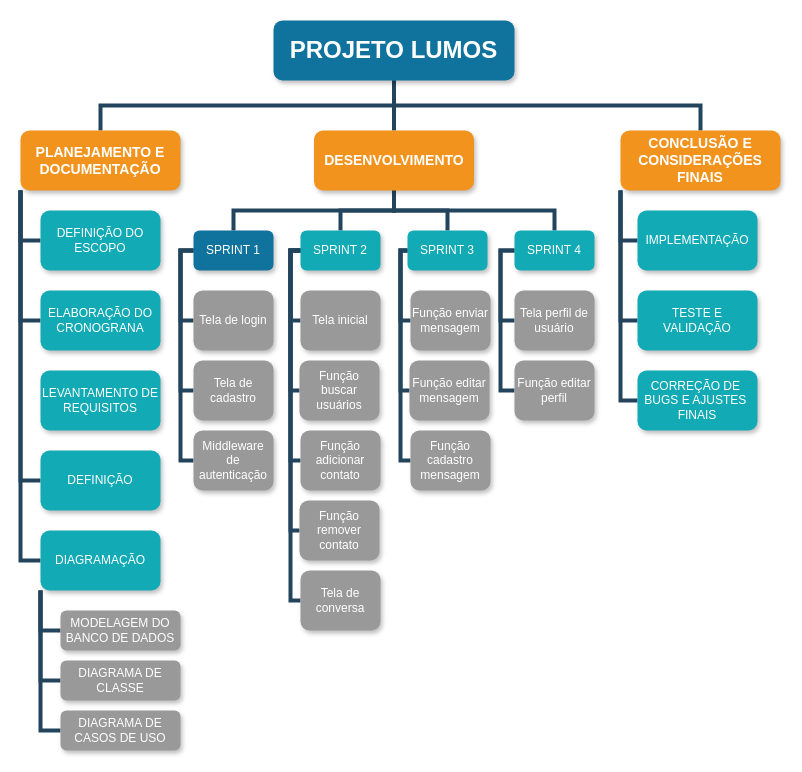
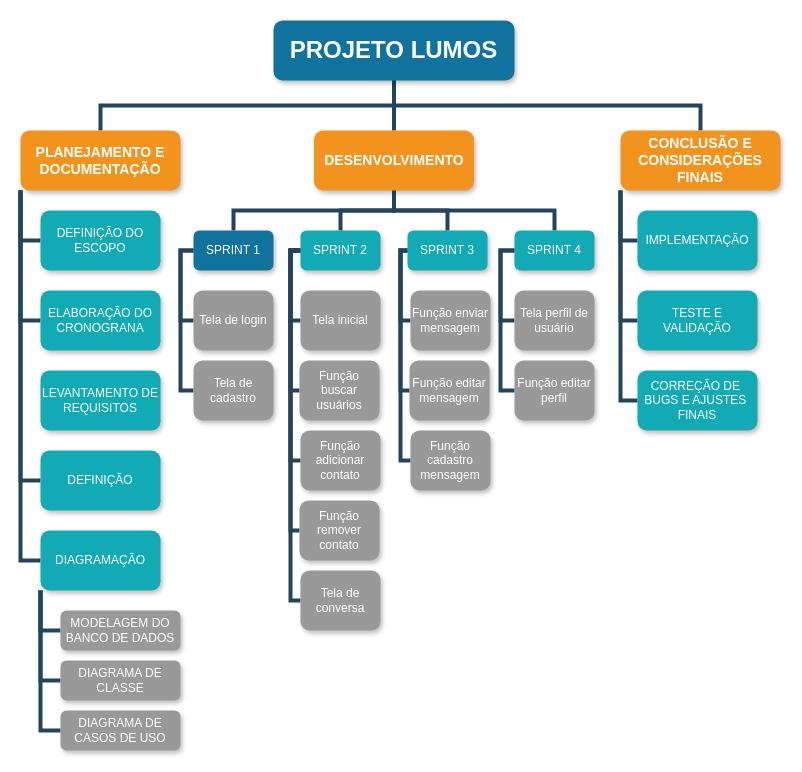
  <mxCell id="0" />
  <mxCell id="1" parent="0" />
  <mxCell id="2" value="" style="edgeStyle=elbowEdgeStyle;rounded=0;orthogonalLoop=1;jettySize=auto;html=1;elbow=vertical;endArrow=none;strokeColor=#23445D;fontColor=#000000;endFill=0;strokeWidth=4;" parent="1" source="5" target="10" edge="1"><mxGeometry relative="1" as="geometry" /></mxCell>
  <mxCell id="3" value="" style="edgeStyle=elbowEdgeStyle;rounded=0;orthogonalLoop=1;jettySize=auto;html=1;elbow=vertical;endArrow=none;strokeColor=#23445D;fontColor=#000000;endFill=0;strokeWidth=4;" parent="1" source="5" target="15" edge="1"><mxGeometry relative="1" as="geometry" /></mxCell>
  <mxCell id="4" value="" style="edgeStyle=elbowEdgeStyle;rounded=0;orthogonalLoop=1;jettySize=auto;html=1;elbow=vertical;endArrow=none;strokeColor=#23445D;fontColor=#000000;endFill=0;strokeWidth=4;" parent="1" source="5" target="19" edge="1"><mxGeometry relative="1" as="geometry" /></mxCell>
  <mxCell id="5" value="&lt;p&gt;PROJETO LUMOS&lt;/p&gt;" style="whiteSpace=wrap;html=1;fillColor=#10739E;strokeColor=none;fontSize=24;fontColor=#FFFFFF;rounded=1;shadow=1;fontStyle=1;" parent="1" vertex="1"><mxGeometry x="273" y="20" width="241" height="60" as="geometry" /></mxCell>
  <mxCell id="6" style="edgeStyle=orthogonalEdgeStyle;rounded=0;orthogonalLoop=1;jettySize=auto;html=1;exitX=0;exitY=1;exitDx=0;exitDy=0;entryX=0;entryY=0.5;entryDx=0;entryDy=0;endArrow=none;strokeColor=#23445D;fontColor=#000000;endFill=0;strokeWidth=4;" parent="1" source="10" target="21" edge="1"><mxGeometry relative="1" as="geometry"><Array as="points"><mxPoint x="20" y="240" /></Array></mxGeometry></mxCell>
  <mxCell id="7" style="edgeStyle=orthogonalEdgeStyle;rounded=0;orthogonalLoop=1;jettySize=auto;html=1;exitX=0;exitY=1;exitDx=0;exitDy=0;entryX=0;entryY=0.5;entryDx=0;entryDy=0;endArrow=none;strokeColor=#23445D;fontColor=#000000;endFill=0;strokeWidth=4;" parent="1" source="10" target="20" edge="1"><mxGeometry relative="1" as="geometry" /></mxCell>
  <mxCell id="8" style="edgeStyle=orthogonalEdgeStyle;rounded=0;orthogonalLoop=1;jettySize=auto;html=1;exitX=0;exitY=1;exitDx=0;exitDy=0;entryX=0;entryY=0.5;entryDx=0;entryDy=0;endArrow=none;strokeColor=#23445D;fontColor=#000000;endFill=0;strokeWidth=4;" parent="1" source="10" target="25" edge="1"><mxGeometry relative="1" as="geometry" /></mxCell>
  <mxCell id="9" style="edgeStyle=orthogonalEdgeStyle;rounded=0;orthogonalLoop=1;jettySize=auto;html=1;exitX=0;exitY=1;exitDx=0;exitDy=0;entryX=0;entryY=0.5;entryDx=0;entryDy=0;endArrow=none;strokeColor=#23445D;fontColor=#000000;endFill=0;strokeWidth=4;" parent="1" source="10" target="26" edge="1"><mxGeometry relative="1" as="geometry" /></mxCell>
  <mxCell id="10" value="PLANEJAMENTO E DOCUMENTAÇÃO" style="whiteSpace=wrap;html=1;fontSize=14;fillColor=#F2931E;strokeColor=none;fontColor=#FFFFFF;rounded=1;shadow=1;fontStyle=1;" parent="1" vertex="1"><mxGeometry x="20" y="130" width="160" height="60" as="geometry" /></mxCell>
  <mxCell id="11" style="edgeStyle=elbowEdgeStyle;rounded=0;orthogonalLoop=1;jettySize=auto;html=1;exitX=0.5;exitY=1;exitDx=0;exitDy=0;entryX=0.5;entryY=0;entryDx=0;entryDy=0;elbow=vertical;endArrow=none;strokeColor=#23445D;fontColor=#000000;endFill=0;strokeWidth=4;" parent="1" source="15" target="31" edge="1"><mxGeometry relative="1" as="geometry" /></mxCell>
  <mxCell id="12" style="edgeStyle=elbowEdgeStyle;rounded=0;orthogonalLoop=1;jettySize=auto;html=1;exitX=0.5;exitY=1;exitDx=0;exitDy=0;entryX=0.5;entryY=0;entryDx=0;entryDy=0;elbow=vertical;endArrow=none;strokeColor=#23445D;fontColor=#000000;endFill=0;strokeWidth=4;" parent="1" source="15" target="37" edge="1"><mxGeometry relative="1" as="geometry" /></mxCell>
  <mxCell id="13" style="edgeStyle=elbowEdgeStyle;rounded=0;orthogonalLoop=1;jettySize=auto;html=1;exitX=0.5;exitY=1;exitDx=0;exitDy=0;entryX=0.5;entryY=0;entryDx=0;entryDy=0;elbow=vertical;endArrow=none;strokeColor=#23445D;fontColor=#000000;endFill=0;strokeWidth=4;" parent="1" source="15" target="41" edge="1"><mxGeometry relative="1" as="geometry" /></mxCell>
  <mxCell id="14" style="edgeStyle=elbowEdgeStyle;rounded=0;orthogonalLoop=1;jettySize=auto;html=1;exitX=0.5;exitY=1;exitDx=0;exitDy=0;entryX=0.5;entryY=0;entryDx=0;entryDy=0;elbow=vertical;endArrow=none;strokeColor=#23445D;fontColor=#000000;endFill=0;strokeWidth=4;" parent="1" source="15" target="44" edge="1"><mxGeometry relative="1" as="geometry" /></mxCell>
  <mxCell id="15" value="DESENVOLVIMENTO" style="whiteSpace=wrap;html=1;fontSize=14;fillColor=#F2931E;strokeColor=none;fontColor=#FFFFFF;rounded=1;shadow=1;fontStyle=1;" parent="1" vertex="1"><mxGeometry x="313.5" y="130" width="160" height="60" as="geometry" /></mxCell>
  <mxCell id="16" style="edgeStyle=elbowEdgeStyle;rounded=0;orthogonalLoop=1;jettySize=auto;html=1;exitX=0;exitY=1;exitDx=0;exitDy=0;entryX=0;entryY=0.5;entryDx=0;entryDy=0;endArrow=none;strokeColor=#23445D;fontColor=#000000;endFill=0;strokeWidth=4;" parent="1" source="19" target="45" edge="1"><mxGeometry relative="1" as="geometry"><Array as="points"><mxPoint x="620" y="210" /></Array></mxGeometry></mxCell>
  <mxCell id="17" style="edgeStyle=orthogonalEdgeStyle;rounded=0;orthogonalLoop=1;jettySize=auto;html=1;exitX=0;exitY=1;exitDx=0;exitDy=0;entryX=0;entryY=0.5;entryDx=0;entryDy=0;endArrow=none;strokeColor=#23445D;fontColor=#000000;endFill=0;strokeWidth=4;" parent="1" source="19" target="46" edge="1"><mxGeometry relative="1" as="geometry"><Array as="points"><mxPoint x="620" y="320" /></Array></mxGeometry></mxCell>
  <mxCell id="18" style="edgeStyle=orthogonalEdgeStyle;rounded=0;orthogonalLoop=1;jettySize=auto;html=1;exitX=0;exitY=1;exitDx=0;exitDy=0;entryX=0;entryY=0.5;entryDx=0;entryDy=0;endArrow=none;strokeColor=#23445D;fontColor=#000000;endFill=0;strokeWidth=4;" parent="1" source="19" target="47" edge="1"><mxGeometry relative="1" as="geometry"><Array as="points"><mxPoint x="620" y="400" /></Array></mxGeometry></mxCell>
  <mxCell id="19" value="CONCLUSÃO E CONSIDERAÇÕES FINAIS" style="whiteSpace=wrap;html=1;fontSize=14;fillColor=#F2931E;strokeColor=none;fontColor=#FFFFFF;rounded=1;shadow=1;fontStyle=1;" parent="1" vertex="1"><mxGeometry x="620" y="130" width="160" height="60" as="geometry" /></mxCell>
  <mxCell id="20" value="DEFINIÇÃO" style="rounded=1;whiteSpace=wrap;html=1;fillColor=#12AAB5;strokeColor=none;fontColor=#FFFFFF;shadow=1;" parent="1" vertex="1"><mxGeometry x="40" y="450" width="120" height="60" as="geometry" /></mxCell>
  <mxCell id="21" value="DEFINIÇÃO DO ESCOPO" style="rounded=1;whiteSpace=wrap;html=1;fillColor=#12AAB5;strokeColor=none;fontColor=#FFFFFF;shadow=1;" parent="1" vertex="1"><mxGeometry x="40" y="210" width="120" height="60" as="geometry" /></mxCell>
  <mxCell id="22" style="edgeStyle=orthogonalEdgeStyle;rounded=0;orthogonalLoop=1;jettySize=auto;html=1;exitX=0;exitY=1;exitDx=0;exitDy=0;entryX=0;entryY=0.5;entryDx=0;entryDy=0;elbow=vertical;endArrow=none;strokeColor=#23445D;fontColor=#000000;endFill=0;strokeWidth=4;" parent="1" source="25" target="48" edge="1"><mxGeometry relative="1" as="geometry" /></mxCell>
  <mxCell id="23" style="edgeStyle=orthogonalEdgeStyle;rounded=0;orthogonalLoop=1;jettySize=auto;html=1;exitX=0;exitY=1;exitDx=0;exitDy=0;entryX=0;entryY=0.5;entryDx=0;entryDy=0;endArrow=none;strokeColor=#23445D;fontColor=#000000;endFill=0;strokeWidth=4;" parent="1" source="25" target="49" edge="1"><mxGeometry relative="1" as="geometry" /></mxCell>
  <mxCell id="24" style="edgeStyle=orthogonalEdgeStyle;rounded=0;orthogonalLoop=1;jettySize=auto;html=1;exitX=0;exitY=1;exitDx=0;exitDy=0;entryX=0;entryY=0.5;entryDx=0;entryDy=0;endArrow=none;strokeColor=#23445D;fontColor=#000000;endFill=0;strokeWidth=4;" parent="1" source="25" target="50" edge="1"><mxGeometry relative="1" as="geometry" /></mxCell>
  <mxCell id="25" value="DIAGRAMAÇÃO" style="rounded=1;whiteSpace=wrap;html=1;fillColor=#12AAB5;strokeColor=none;fontColor=#FFFFFF;shadow=1;" parent="1" vertex="1"><mxGeometry x="40" y="530" width="120" height="60" as="geometry" /></mxCell>
  <mxCell id="26" value="ELABORAÇÃO DO CRONOGRANA" style="rounded=1;whiteSpace=wrap;html=1;fillColor=#12AAB5;strokeColor=none;fontColor=#FFFFFF;shadow=1;" parent="1" vertex="1"><mxGeometry x="40" y="290" width="120" height="60" as="geometry" /></mxCell>
  <mxCell id="27" value="LEVANTAMENTO DE REQUISITOS" style="rounded=1;whiteSpace=wrap;html=1;fillColor=#12AAB5;strokeColor=none;fontColor=#FFFFFF;shadow=1;" parent="1" vertex="1"><mxGeometry x="40" y="370" width="120" height="60" as="geometry" /></mxCell>
  <mxCell id="28" style="edgeStyle=elbowEdgeStyle;html=1;exitX=0;exitY=0.5;exitDx=0;exitDy=0;entryX=0;entryY=0.5;entryDx=0;entryDy=0;elbow=vertical;endArrow=none;rounded=0;strokeColor=#23445D;fontColor=#000000;endFill=0;strokeWidth=4;" parent="1" source="31" target="51" edge="1"><mxGeometry relative="1" as="geometry"><Array as="points"><mxPoint x="180" y="280" /></Array></mxGeometry></mxCell>
  <mxCell id="29" style="edgeStyle=elbowEdgeStyle;elbow=vertical;html=1;exitX=0;exitY=0.5;exitDx=0;exitDy=0;entryX=0;entryY=0.5;entryDx=0;entryDy=0;endArrow=none;rounded=0;strokeColor=#23445D;fontColor=#000000;endFill=0;strokeWidth=4;" parent="1" source="31" target="55" edge="1"><mxGeometry relative="1" as="geometry"><Array as="points"><mxPoint x="180" y="280" /></Array></mxGeometry></mxCell>
- <mxCell id="30" style="edgeStyle=elbowEdgeStyle;elbow=vertical;html=1;exitX=0;exitY=0.5;exitDx=0;exitDy=0;entryX=0;entryY=0.5;entryDx=0;entryDy=0;endArrow=none;rounded=0;strokeColor=#23445D;fontColor=#000000;endFill=0;strokeWidth=4;" parent="1" source="31" target="56" edge="1"><mxGeometry relative="1" as="geometry"><Array as="points"><mxPoint x="180" y="270" /><mxPoint x="190" y="270" /><mxPoint x="180" y="280" /></Array></mxGeometry></mxCell>
  <mxCell id="31" value="SPRINT 1" style="rounded=1;whiteSpace=wrap;html=1;fillColor=#10739e;strokeColor=none;fontColor=#FFFFFF;shadow=1;" parent="1" vertex="1"><mxGeometry x="193" y="230" width="80" height="40" as="geometry" /></mxCell>
  <mxCell id="32" style="edgeStyle=elbowEdgeStyle;elbow=vertical;html=1;exitX=0;exitY=0.5;exitDx=0;exitDy=0;entryX=0;entryY=0.5;entryDx=0;entryDy=0;endArrow=none;rounded=0;strokeColor=#23445D;fontColor=#000000;endFill=0;strokeWidth=4;" parent="1" source="37" target="52" edge="1"><mxGeometry relative="1" as="geometry"><Array as="points"><mxPoint x="290" y="270" /><mxPoint x="280" y="270" /><mxPoint x="290" y="270" /></Array></mxGeometry></mxCell>
  <mxCell id="33" style="edgeStyle=elbowEdgeStyle;elbow=vertical;html=1;exitX=0;exitY=0.5;exitDx=0;exitDy=0;entryX=0;entryY=0.5;entryDx=0;entryDy=0;endArrow=none;rounded=0;strokeColor=#23445D;fontColor=#000000;endFill=0;strokeWidth=4;" parent="1" source="37" target="57" edge="1"><mxGeometry relative="1" as="geometry"><Array as="points"><mxPoint x="290" y="280" /></Array></mxGeometry></mxCell>
  <mxCell id="34" style="edgeStyle=elbowEdgeStyle;elbow=vertical;html=1;exitX=0;exitY=0.5;exitDx=0;exitDy=0;entryX=0;entryY=0.5;entryDx=0;entryDy=0;endArrow=none;rounded=0;strokeColor=#23445D;fontColor=#000000;endFill=0;strokeWidth=4;" parent="1" source="37" target="58" edge="1"><mxGeometry relative="1" as="geometry"><Array as="points"><mxPoint x="290" y="290" /></Array></mxGeometry></mxCell>
  <mxCell id="35" style="edgeStyle=elbowEdgeStyle;elbow=vertical;html=1;exitX=0;exitY=0.5;exitDx=0;exitDy=0;entryX=0;entryY=0.5;entryDx=0;entryDy=0;endArrow=none;rounded=0;strokeColor=#23445D;fontColor=#000000;endFill=0;strokeWidth=4;" parent="1" source="37" target="59" edge="1"><mxGeometry relative="1" as="geometry"><Array as="points"><mxPoint x="290" y="280" /></Array></mxGeometry></mxCell>
  <mxCell id="36" style="edgeStyle=elbowEdgeStyle;elbow=vertical;html=1;exitX=0;exitY=0.5;exitDx=0;exitDy=0;entryX=0;entryY=0.5;entryDx=0;entryDy=0;endArrow=none;rounded=0;strokeColor=#23445D;fontColor=#000000;endFill=0;strokeWidth=4;" parent="1" source="37" target="60" edge="1"><mxGeometry relative="1" as="geometry"><Array as="points"><mxPoint x="290" y="280" /></Array></mxGeometry></mxCell>
  <mxCell id="37" value="SPRINT 2" style="rounded=1;whiteSpace=wrap;html=1;fillColor=#12AAB5;strokeColor=none;fontColor=#FFFFFF;shadow=1;" parent="1" vertex="1"><mxGeometry x="300" y="230" width="80" height="40" as="geometry" /></mxCell>
  <mxCell id="38" style="edgeStyle=elbowEdgeStyle;elbow=vertical;html=1;exitX=0;exitY=0.5;exitDx=0;exitDy=0;entryX=0;entryY=0.5;entryDx=0;entryDy=0;endArrow=none;rounded=0;strokeColor=#23445D;fontColor=#000000;endFill=0;strokeWidth=4;" parent="1" source="41" target="53" edge="1"><mxGeometry relative="1" as="geometry"><Array as="points"><mxPoint x="400" y="310" /><mxPoint x="390" y="280" /></Array></mxGeometry></mxCell>
  <mxCell id="39" style="edgeStyle=elbowEdgeStyle;elbow=vertical;html=1;exitX=0;exitY=0.5;exitDx=0;exitDy=0;entryX=0;entryY=0.5;entryDx=0;entryDy=0;endArrow=none;rounded=0;strokeColor=#23445D;fontColor=#000000;endFill=0;strokeWidth=4;" parent="1" source="41" target="61" edge="1"><mxGeometry relative="1" as="geometry"><Array as="points"><mxPoint x="400" y="370" /><mxPoint x="390" y="300" /></Array></mxGeometry></mxCell>
  <mxCell id="40" style="edgeStyle=elbowEdgeStyle;elbow=vertical;html=1;exitX=0;exitY=0.5;exitDx=0;exitDy=0;entryX=0;entryY=0.5;entryDx=0;entryDy=0;endArrow=none;rounded=0;strokeColor=#23445D;fontColor=#000000;endFill=0;strokeWidth=4;" parent="1" source="41" target="62" edge="1"><mxGeometry relative="1" as="geometry"><Array as="points"><mxPoint x="400" y="430" /><mxPoint x="390" y="290" /></Array></mxGeometry></mxCell>
  <mxCell id="41" value="SPRINT 3" style="rounded=1;whiteSpace=wrap;html=1;fillColor=#12AAB5;strokeColor=none;fontColor=#FFFFFF;shadow=1;" parent="1" vertex="1"><mxGeometry x="407" y="230" width="80" height="40" as="geometry" /></mxCell>
  <mxCell id="42" style="edgeStyle=elbowEdgeStyle;elbow=vertical;html=1;exitX=0;exitY=0.5;exitDx=0;exitDy=0;entryX=0;entryY=0.5;entryDx=0;entryDy=0;endArrow=none;rounded=0;strokeColor=#23445D;fontColor=#000000;endFill=0;strokeWidth=4;" parent="1" source="44" target="54" edge="1"><mxGeometry relative="1" as="geometry"><Array as="points"><mxPoint x="500" y="270" /></Array></mxGeometry></mxCell>
  <mxCell id="43" style="edgeStyle=elbowEdgeStyle;elbow=vertical;html=1;exitX=0;exitY=0.5;exitDx=0;exitDy=0;entryX=0;entryY=0.5;entryDx=0;entryDy=0;endArrow=none;rounded=0;strokeColor=#23445D;fontColor=#000000;endFill=0;strokeWidth=4;" parent="1" source="44" target="63" edge="1"><mxGeometry relative="1" as="geometry"><Array as="points"><mxPoint x="500" y="280" /></Array></mxGeometry></mxCell>
  <mxCell id="44" value="SPRINT 4" style="rounded=1;whiteSpace=wrap;html=1;fillColor=#12AAB5;strokeColor=none;fontColor=#FFFFFF;shadow=1;" parent="1" vertex="1"><mxGeometry x="514" y="230" width="80" height="40" as="geometry" /></mxCell>
  <mxCell id="45" value="IMPLEMENTAÇÃO" style="rounded=1;whiteSpace=wrap;html=1;fillColor=#12AAB5;strokeColor=none;fontColor=#FFFFFF;shadow=1;" parent="1" vertex="1"><mxGeometry x="637" y="210" width="120" height="60" as="geometry" /></mxCell>
  <mxCell id="46" value="TESTE E VALIDAÇÃO" style="rounded=1;whiteSpace=wrap;html=1;fillColor=#12AAB5;strokeColor=none;fontColor=#FFFFFF;shadow=1;" parent="1" vertex="1"><mxGeometry x="637" y="290" width="120" height="60" as="geometry" /></mxCell>
  <mxCell id="47" value="CORREÇÃO DE&amp;nbsp; BUGS E AJUSTES&amp;nbsp; FINAIS" style="rounded=1;whiteSpace=wrap;html=1;fillColor=#12AAB5;strokeColor=none;fontColor=#FFFFFF;shadow=1;" parent="1" vertex="1"><mxGeometry x="637" y="370" width="120" height="60" as="geometry" /></mxCell>
  <mxCell id="48" value="MODELAGEM DO BANCO DE DADOS" style="whiteSpace=wrap;rounded=1;fillColor=#999999;strokeColor=none;shadow=1;fontColor=#FFFFFF;fontStyle=0" parent="1" vertex="1"><mxGeometry x="60" y="610" width="120" height="40" as="geometry" /></mxCell>
  <mxCell id="49" value="DIAGRAMA DE CLASSE" style="whiteSpace=wrap;rounded=1;fillColor=#999999;strokeColor=none;shadow=1;fontColor=#FFFFFF;fontStyle=0" parent="1" vertex="1"><mxGeometry x="60" y="660" width="120" height="40" as="geometry" /></mxCell>
  <mxCell id="50" value="DIAGRAMA DE CASOS DE USO" style="whiteSpace=wrap;rounded=1;fillColor=#999999;strokeColor=none;shadow=1;fontColor=#FFFFFF;fontStyle=0" parent="1" vertex="1"><mxGeometry x="60" y="710" width="120" height="40" as="geometry" /></mxCell>
  <mxCell id="51" value="Tela de login" style="rounded=1;whiteSpace=wrap;html=1;fillColor=#999999;strokeColor=none;fontColor=#FFFFFF;shadow=1;fontStyle=0;" parent="1" vertex="1"><mxGeometry x="193" y="290" width="80" height="60" as="geometry" /></mxCell>
  <mxCell id="52" value="Tela inicial" style="rounded=1;whiteSpace=wrap;html=1;fillColor=#999999;strokeColor=none;fontColor=#FFFFFF;shadow=1;fontStyle=0;" parent="1" vertex="1"><mxGeometry x="300" y="290" width="80" height="60" as="geometry" /></mxCell>
  <mxCell id="53" value="Função enviar mensagem" style="rounded=1;whiteSpace=wrap;html=1;fillColor=#999999;strokeColor=none;fontColor=#FFFFFF;shadow=1;fontStyle=0;" parent="1" vertex="1"><mxGeometry x="410" y="290" width="80" height="60" as="geometry" /></mxCell>
  <mxCell id="54" value="Tela perfil de usuário" style="rounded=1;whiteSpace=wrap;html=1;fillColor=#999999;strokeColor=none;fontColor=#FFFFFF;shadow=1;fontStyle=0;" parent="1" vertex="1"><mxGeometry x="514" y="290" width="80" height="60" as="geometry" /></mxCell>
  <mxCell id="55" value="Tela de cadastro" style="rounded=1;whiteSpace=wrap;html=1;fillColor=#999999;strokeColor=none;fontColor=#FFFFFF;shadow=1;fontStyle=0;" parent="1" vertex="1"><mxGeometry x="193" y="360" width="80" height="60" as="geometry" /></mxCell>
- <mxCell id="56" value="Middleware de autenticação" style="rounded=1;whiteSpace=wrap;html=1;fillColor=#999999;strokeColor=none;fontColor=#FFFFFF;shadow=1;fontStyle=0;" parent="1" vertex="1"><mxGeometry x="193" y="430" width="80" height="60" as="geometry" /></mxCell>
  <mxCell id="57" value="Função buscar usuários" style="rounded=1;whiteSpace=wrap;html=1;fillColor=#999999;strokeColor=none;fontColor=#FFFFFF;shadow=1;fontStyle=0;" parent="1" vertex="1"><mxGeometry x="299" y="360" width="80" height="60" as="geometry" /></mxCell>
  <mxCell id="58" value="Função adicionar contato" style="rounded=1;whiteSpace=wrap;html=1;fillColor=#999999;strokeColor=none;fontColor=#FFFFFF;shadow=1;fontStyle=0;" parent="1" vertex="1"><mxGeometry x="300" y="430" width="80" height="60" as="geometry" /></mxCell>
  <mxCell id="59" value="Função remover contato" style="rounded=1;whiteSpace=wrap;html=1;fillColor=#999999;strokeColor=none;fontColor=#FFFFFF;shadow=1;fontStyle=0;" parent="1" vertex="1"><mxGeometry x="299" y="500" width="80" height="60" as="geometry" /></mxCell>
  <mxCell id="60" value="Tela de conversa" style="rounded=1;whiteSpace=wrap;html=1;fillColor=#999999;strokeColor=none;fontColor=#FFFFFF;shadow=1;fontStyle=0;" parent="1" vertex="1"><mxGeometry x="300" y="570" width="80" height="60" as="geometry" /></mxCell>
  <mxCell id="61" value="Função editar mensagem" style="rounded=1;whiteSpace=wrap;html=1;fillColor=#999999;strokeColor=none;fontColor=#FFFFFF;shadow=1;fontStyle=0;" parent="1" vertex="1"><mxGeometry x="409" y="360" width="80" height="60" as="geometry" /></mxCell>
  <mxCell id="62" value="Função cadastro mensagem" style="rounded=1;whiteSpace=wrap;html=1;fillColor=#999999;strokeColor=none;fontColor=#FFFFFF;shadow=1;fontStyle=0;" parent="1" vertex="1"><mxGeometry x="410" y="430" width="80" height="60" as="geometry" /></mxCell>
  <mxCell id="63" value="Função editar perfil" style="rounded=1;whiteSpace=wrap;html=1;fillColor=#999999;strokeColor=none;fontColor=#FFFFFF;shadow=1;fontStyle=0;" parent="1" vertex="1"><mxGeometry x="514" y="360" width="80" height="60" as="geometry" /></mxCell>
